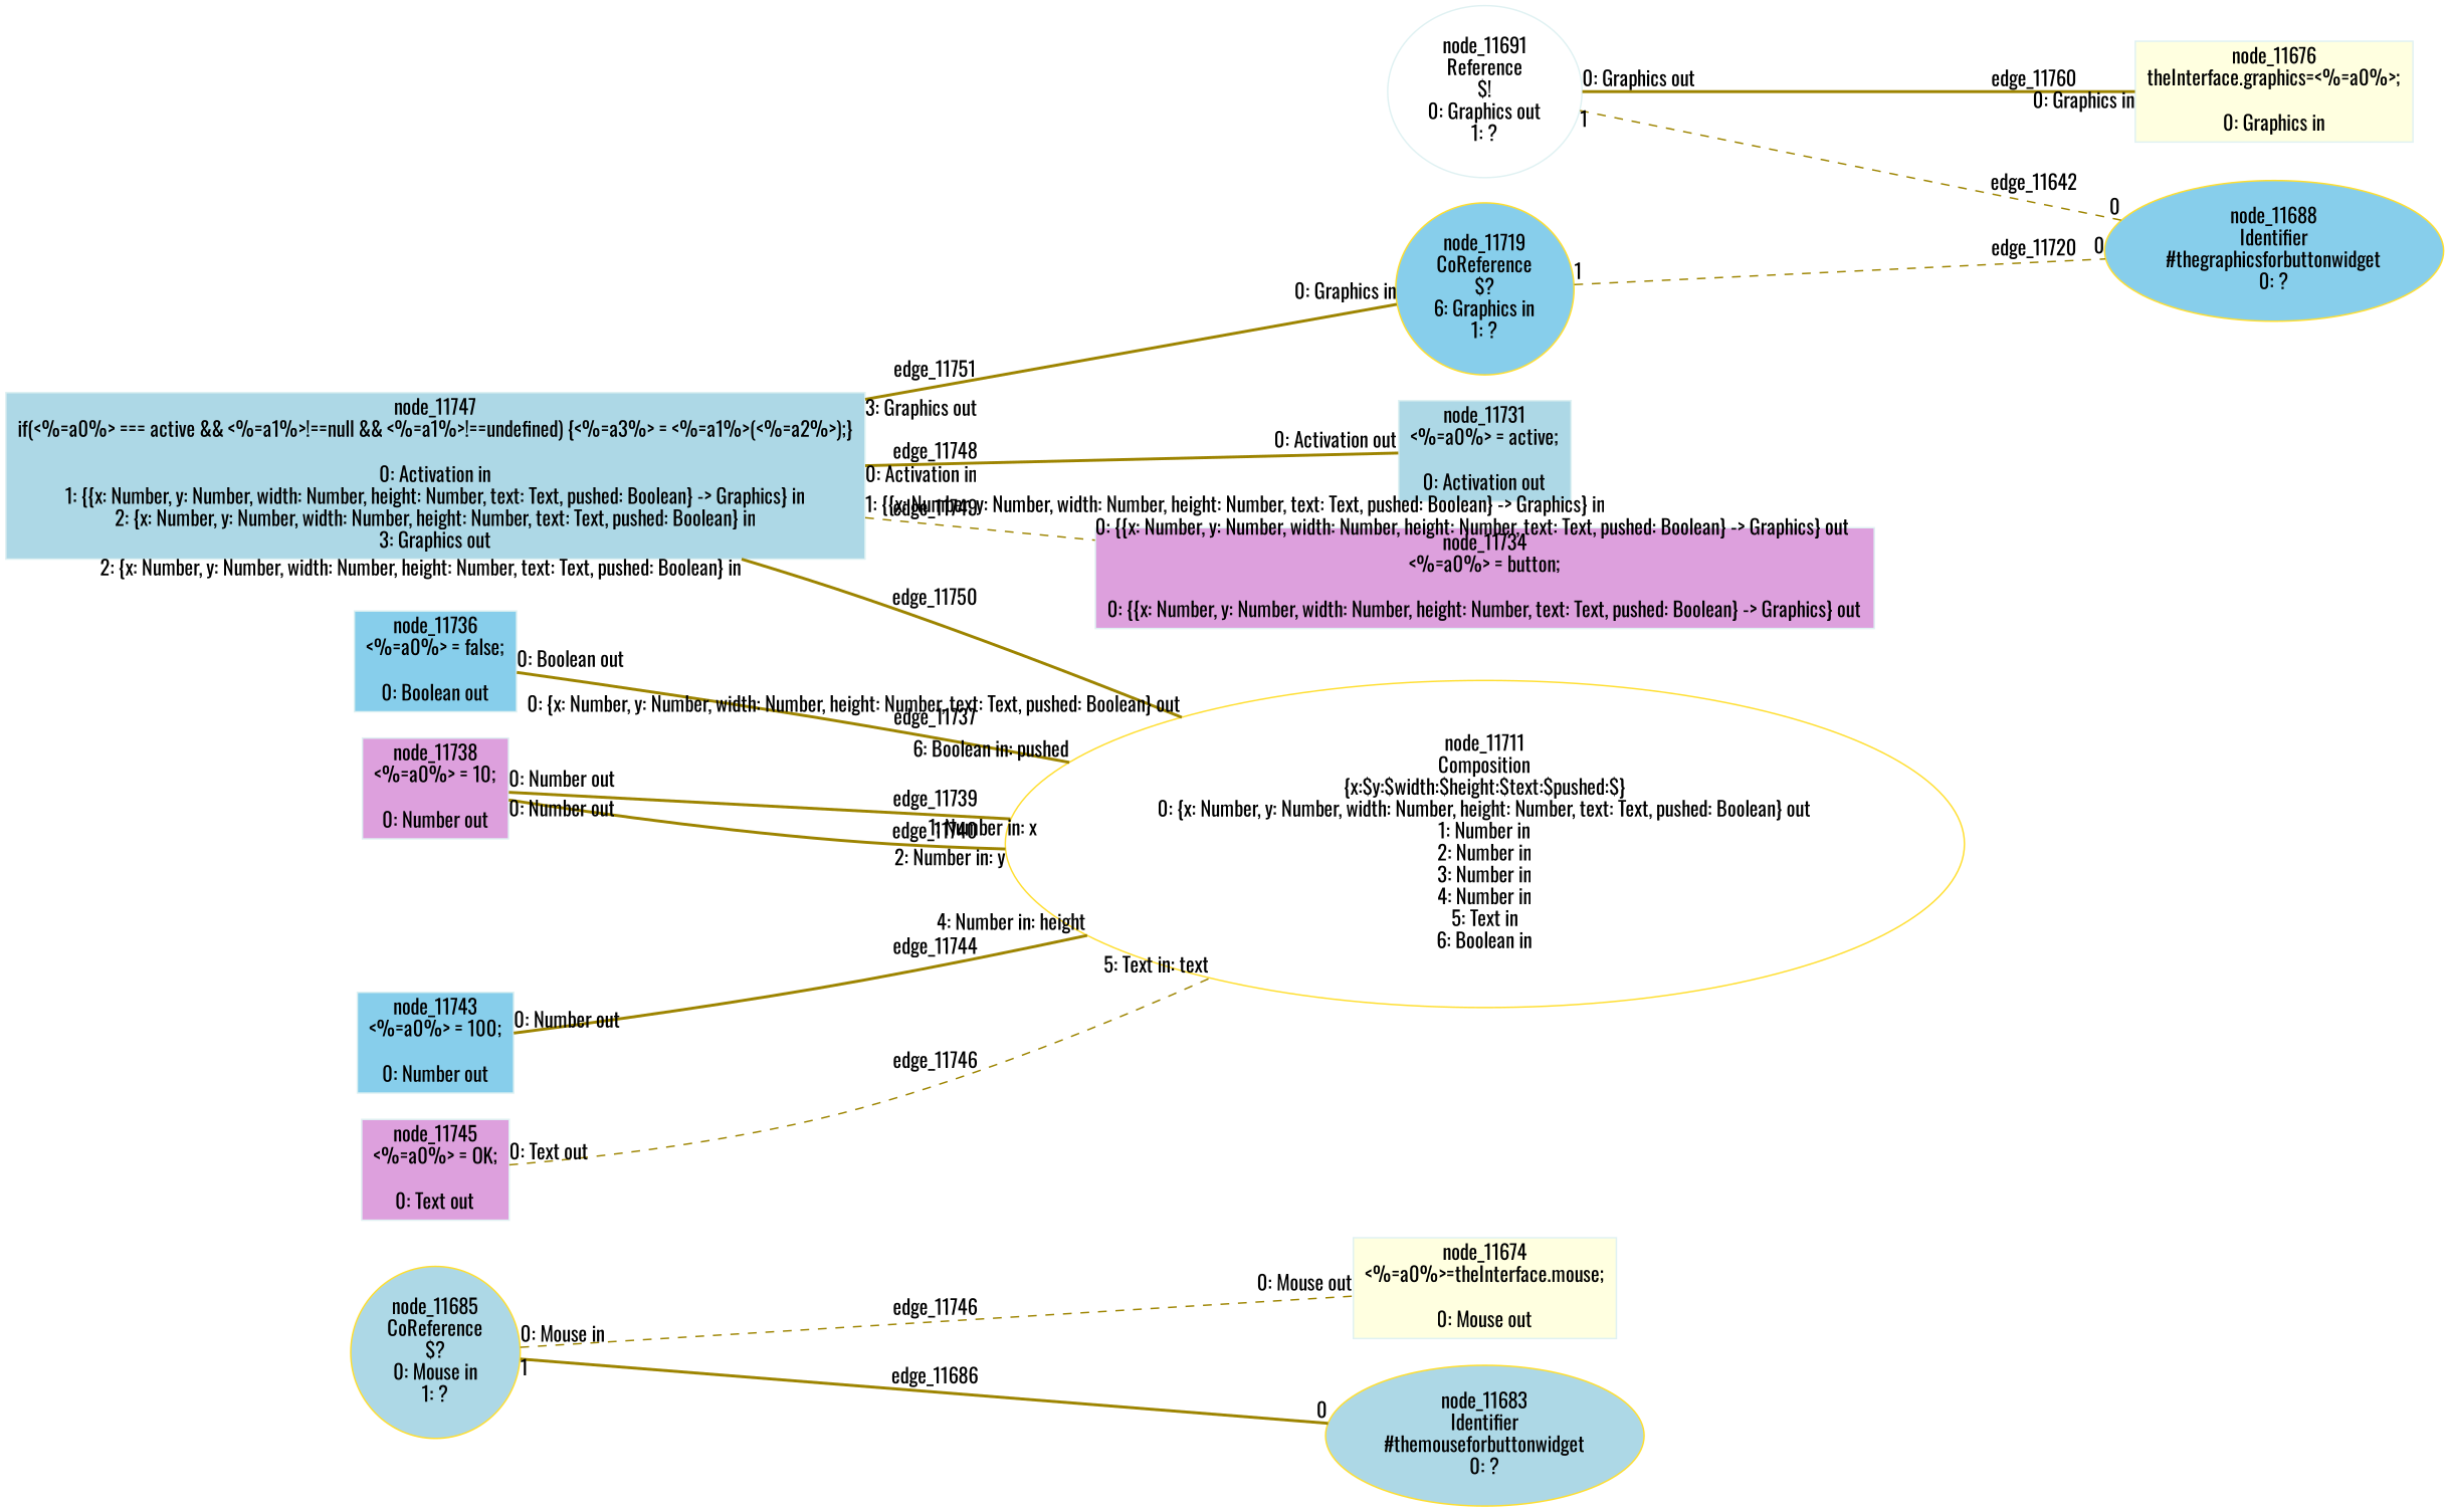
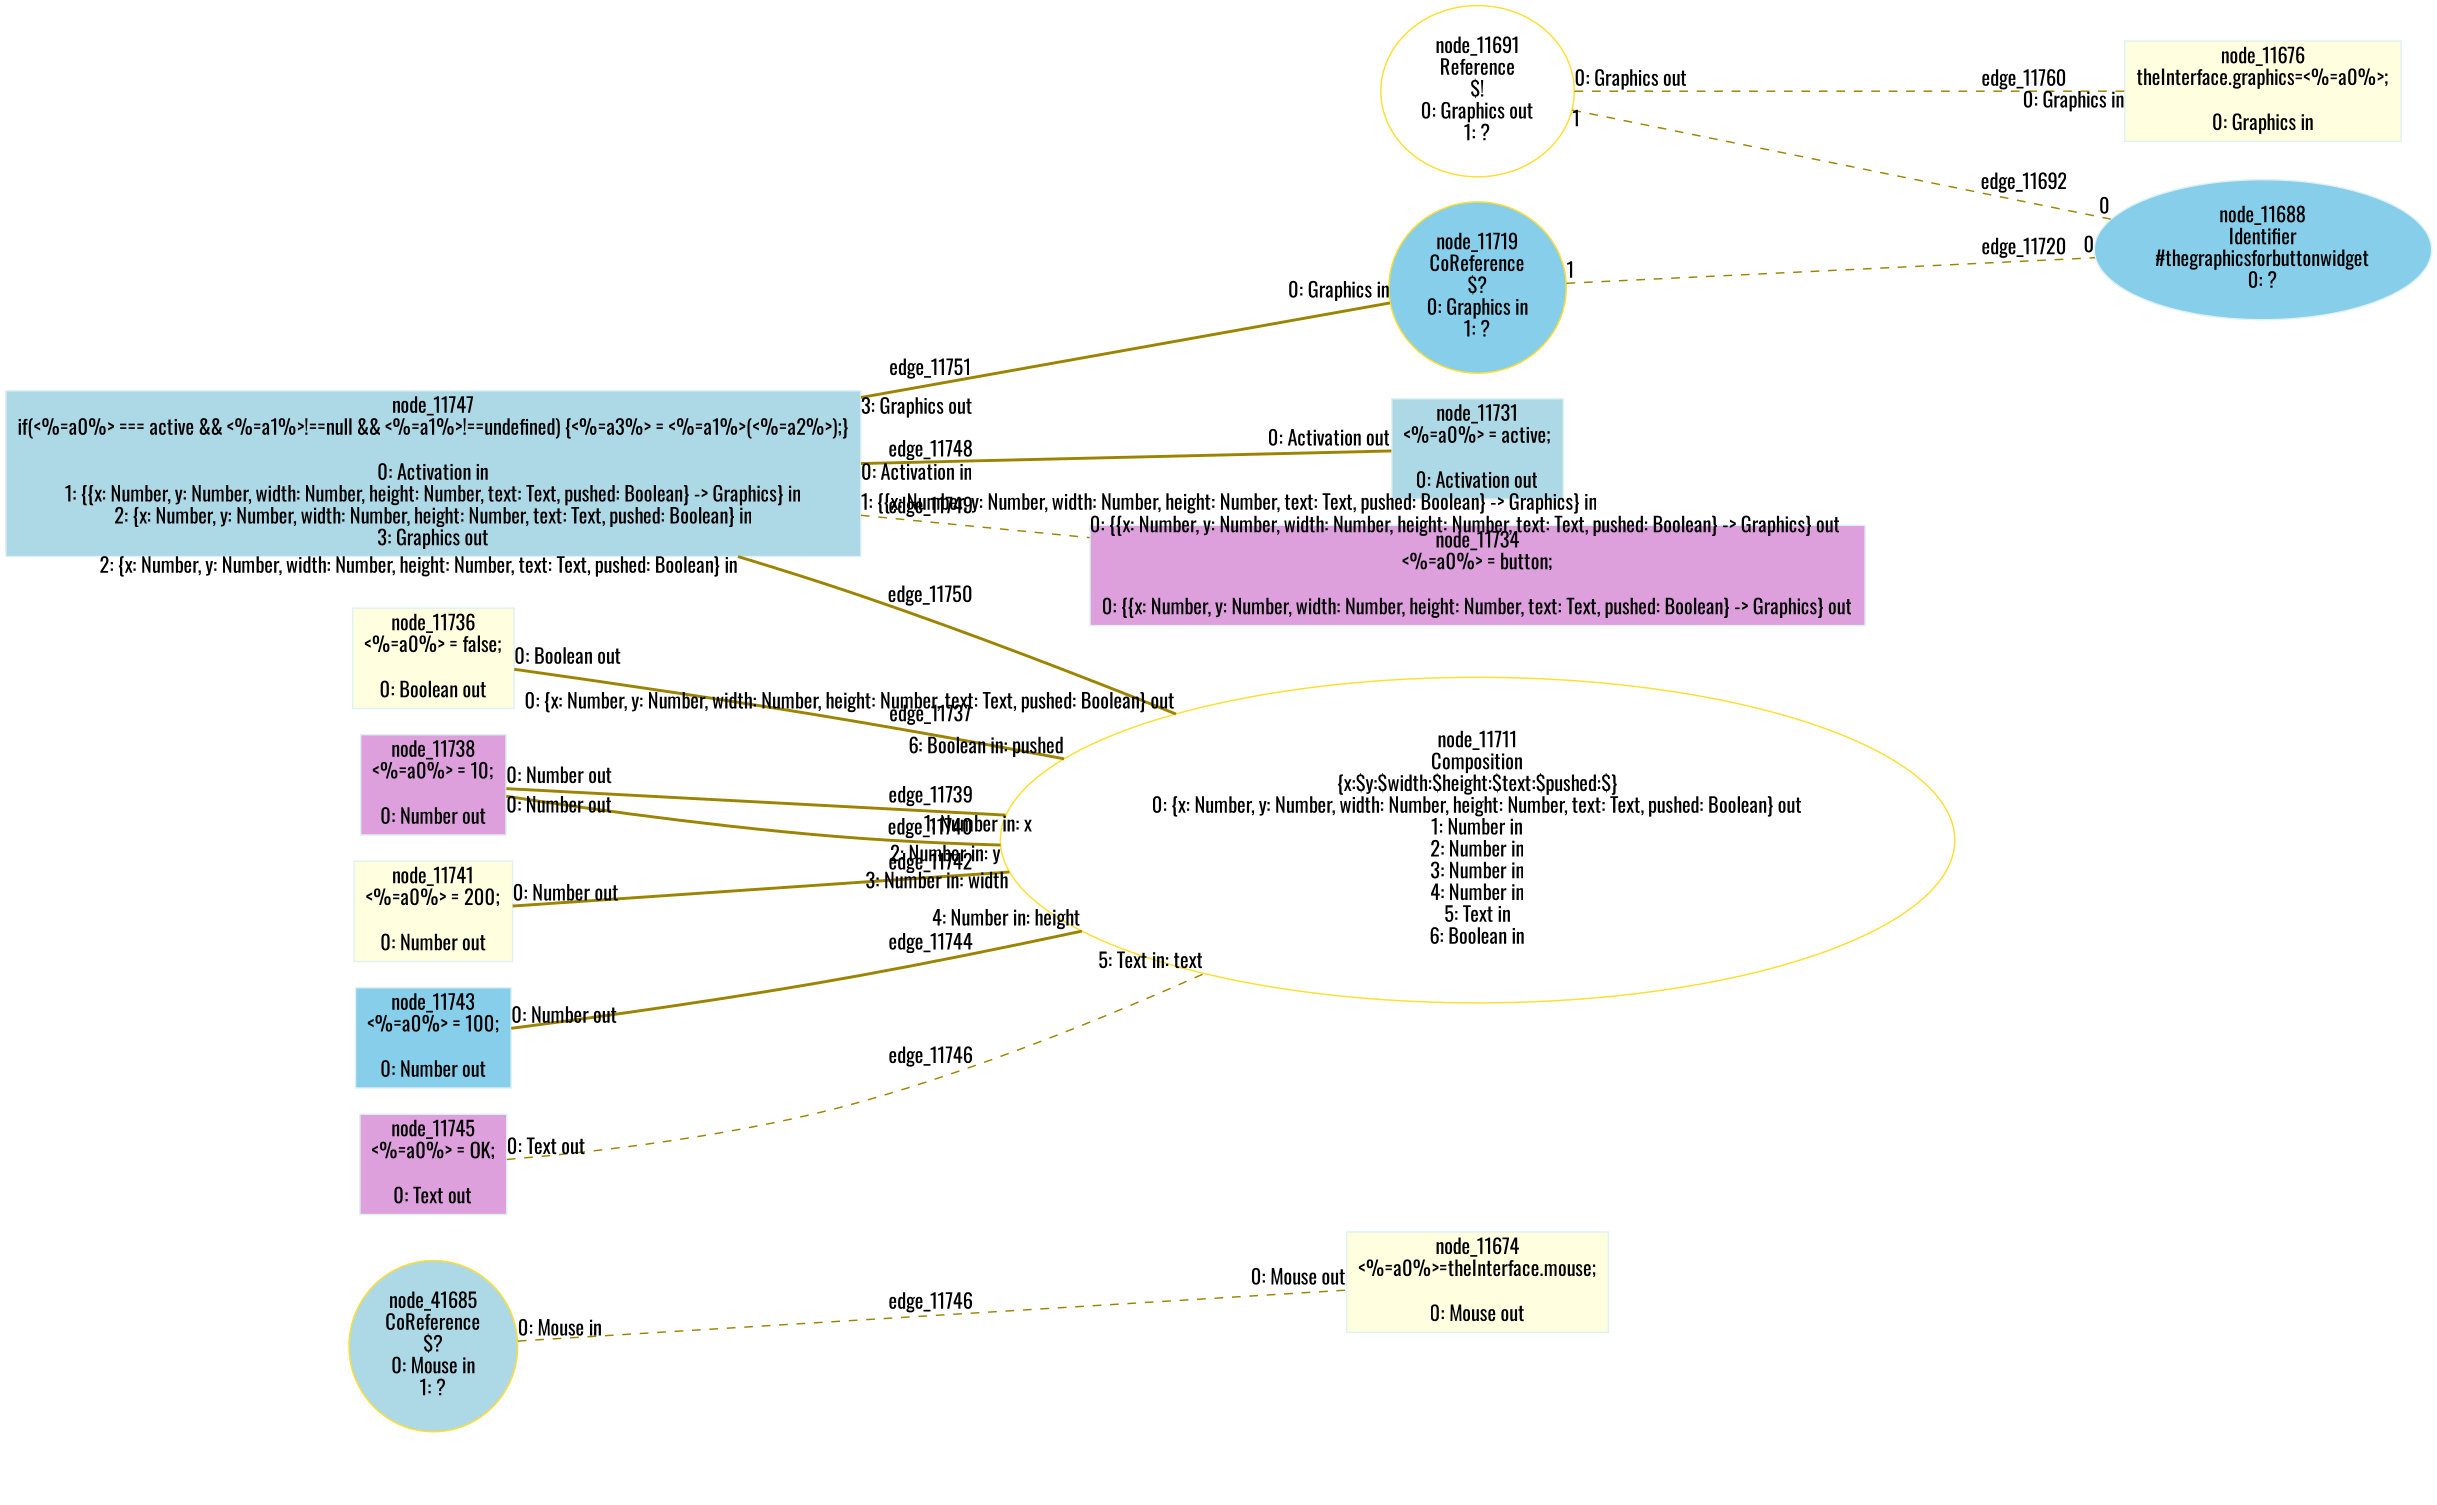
  digraph {
    fontname=Oswald
    rankdir=LR
    node [color="#dff1f2" fillcolor=lightyellow fontname=Oswald shape=box style=filled]
    edge [arrowHead=none arrowsize=1 color="#9d8400" dir=none fontname=Oswald headlabel=0 style=bold taillabel="0: Number out"]
    n1 [label="node_11674\n<%=a0%>=theInterface.mouse;\n\n0: Mouse out"]
    n2 [label="node_11676\ntheInterface.graphics=<%=a0%>;\n\n0: Graphics in"]
-   n3 [color="#ffde2f" fillcolor=lightblue label="node_11683\nIdentifier\n#themouseforbuttonwidget\n0: ?" shape=ellipse]
-   n4 [color="#ffde2f" fillcolor=lightblue label="node_11685\nCoReference\n$?\n0: Mouse in\n1: ?" shape=ellipse]
-   n5 [color="#ffde2f" fillcolor=skyblue label="node_11688\nIdentifier\n#thegraphicsforbuttonwidget\n0: ?" shape=ellipse]
-   n6 [fillcolor=white label="node_11691\nReference\n$!\n0: Graphics out\n1: ?" shape=ellipse]
+   n4 [color="#ffde2f" fillcolor=lightblue label="node_41685\nCoReference\n$?\n0: Mouse in\n1: ?" shape=ellipse]
+   n5 [fillcolor=skyblue label="node_11688\nIdentifier\n#thegraphicsforbuttonwidget\n0: ?" shape=ellipse]
+   n6 [color="#ffde2f" fillcolor=white label="node_11691\nReference\n$!\n0: Graphics out\n1: ?" shape=ellipse]
    n7 [color="#ffde2f" fillcolor=white label="node_11711\nComposition\n{x:$y:$width:$height:$text:$pushed:$}\n0: {x: Number, y: Number, width: Number, height: Number, text: Text, pushed: Boolean} out\n1: Number in\n2: Number in\n3: Number in\n4: Number in\n5: Text in\n6: Boolean in" shape=ellipse]
-   n8 [color="#ffde2f" fillcolor=skyblue label="node_11719\nCoReference\n$?\n6: Graphics in\n1: ?" shape=ellipse]
+   n8 [color="#ffde2f" fillcolor=skyblue label="node_11719\nCoReference\n$?\n0: Graphics in\n1: ?" shape=ellipse]
    n9 [fillcolor=lightblue label="node_11731\n<%=a0%> = active;\n\n0: Activation out"]
    n10 [fillcolor=plum label="node_11734\n<%=a0%> = button;\n\n0: {{x: Number, y: Number, width: Number, height: Number, text: Text, pushed: Boolean} -> Graphics} out"]
-   n11 [fillcolor=skyblue label="node_11736\n<%=a0%> = false;\n\n0: Boolean out"]
+   n11 [label="node_11736\n<%=a0%> = false;\n\n0: Boolean out"]
    n12 [fillcolor=plum label="node_11738\n<%=a0%> = 10;\n\n0: Number out"]
+   n13 [label="node_11741\n<%=a0%> = 200;\n\n0: Number out"]
    n14 [fillcolor=skyblue label="node_11743\n<%=a0%> = 100;\n\n0: Number out"]
    n15 [fillcolor=plum label="node_11745\n<%=a0%> = OK;\n\n0: Text out"]
    n16 [fillcolor=lightblue label="node_11747\nif(<%=a0%> === active && <%=a1%>!==null && <%=a1%>!==undefined) {<%=a3%> = <%=a1%>(<%=a2%>);}\n\n0: Activation in\n1: {{x: Number, y: Number, width: Number, height: Number, text: Text, pushed: Boolean} -> Graphics} in\n2: {x: Number, y: Number, width: Number, height: Number, text: Text, pushed: Boolean} in\n3: Graphics out"]
    n4 -> n1 [headlabel="0: Mouse out" label=edge_11746 style=dashed taillabel="0: Mouse in"]
-   n4 -> n3 [label=edge_11686 taillabel=1]
-   n6 -> n2 [headlabel="0: Graphics in" label=edge_11760 taillabel="0: Graphics out"]
-   n6 -> n5 [label=edge_11642 style=dashed taillabel=1]
+   n6 -> n2 [headlabel="0: Graphics in" label=edge_11760 style=dashed taillabel="0: Graphics out"]
+   n6 -> n5 [label=edge_11692 style=dashed taillabel=1]
    n8 -> n5 [label=edge_11720 style=dashed taillabel=1]
    n11 -> n7 [headlabel="6: Boolean in: pushed" label=edge_11737 taillabel="0: Boolean out"]
    n12 -> n7 [headlabel="1: Number in: x" label=edge_11739]
    n12 -> n7 [headlabel="2: Number in: y" label=edge_11740]
+   n13 -> n7 [headlabel="3: Number in: width" label=edge_11742]
    n14 -> n7 [headlabel="4: Number in: height" label=edge_11744]
    n15 -> n7 [headlabel="5: Text in: text" label=edge_11746 style=dashed taillabel="0: Text out"]
    n16 -> n7 [headlabel="0: {x: Number, y: Number, width: Number, height: Number, text: Text, pushed: Boolean} out" label=edge_11750 taillabel="2: {x: Number, y: Number, width: Number, height: Number, text: Text, pushed: Boolean} in"]
    n16 -> n8 [headlabel="0: Graphics in" label=edge_11751 taillabel="3: Graphics out"]
    n16 -> n9 [headlabel="0: Activation out" label=edge_11748 taillabel="0: Activation in"]
    n16 -> n10 [headlabel="0: {{x: Number, y: Number, width: Number, height: Number, text: Text, pushed: Boolean} -> Graphics} out" label=edge_11749 style=dashed taillabel="1: {{x: Number, y: Number, width: Number, height: Number, text: Text, pushed: Boolean} -> Graphics} in"]
  }
